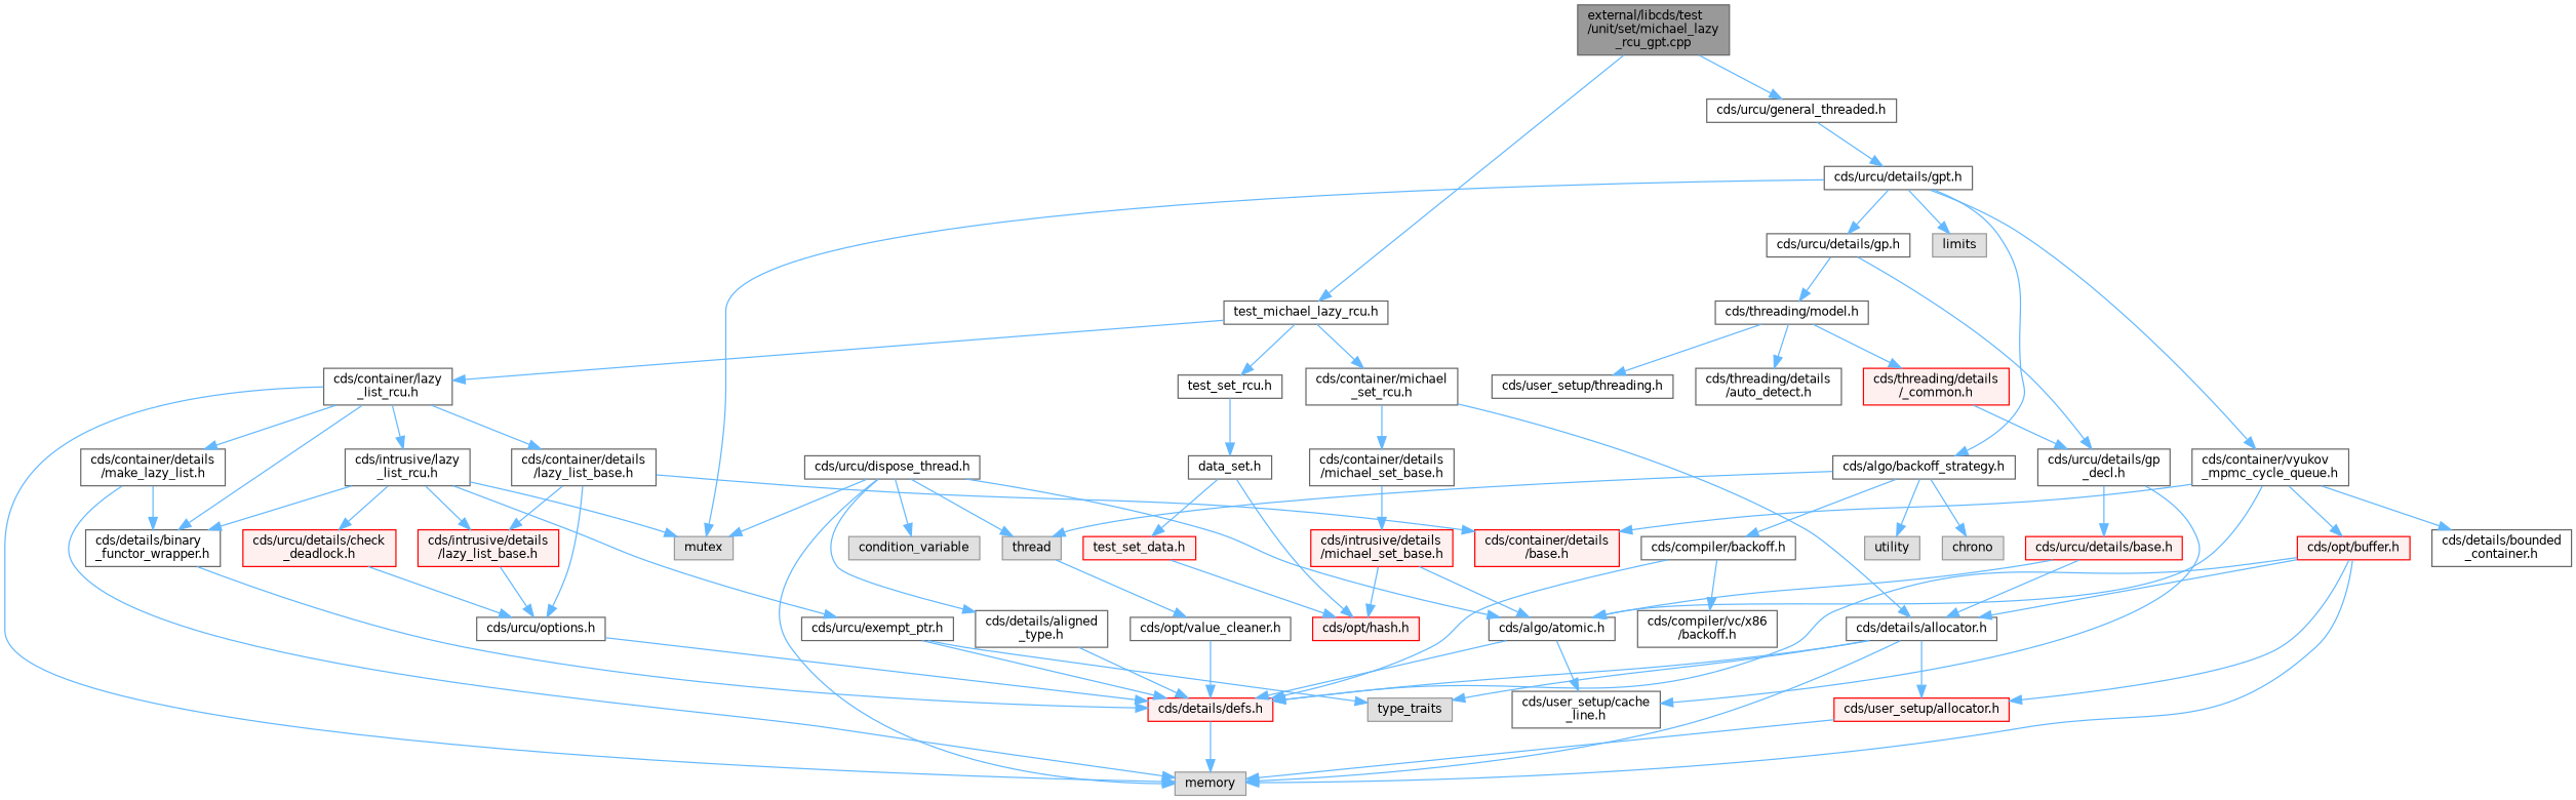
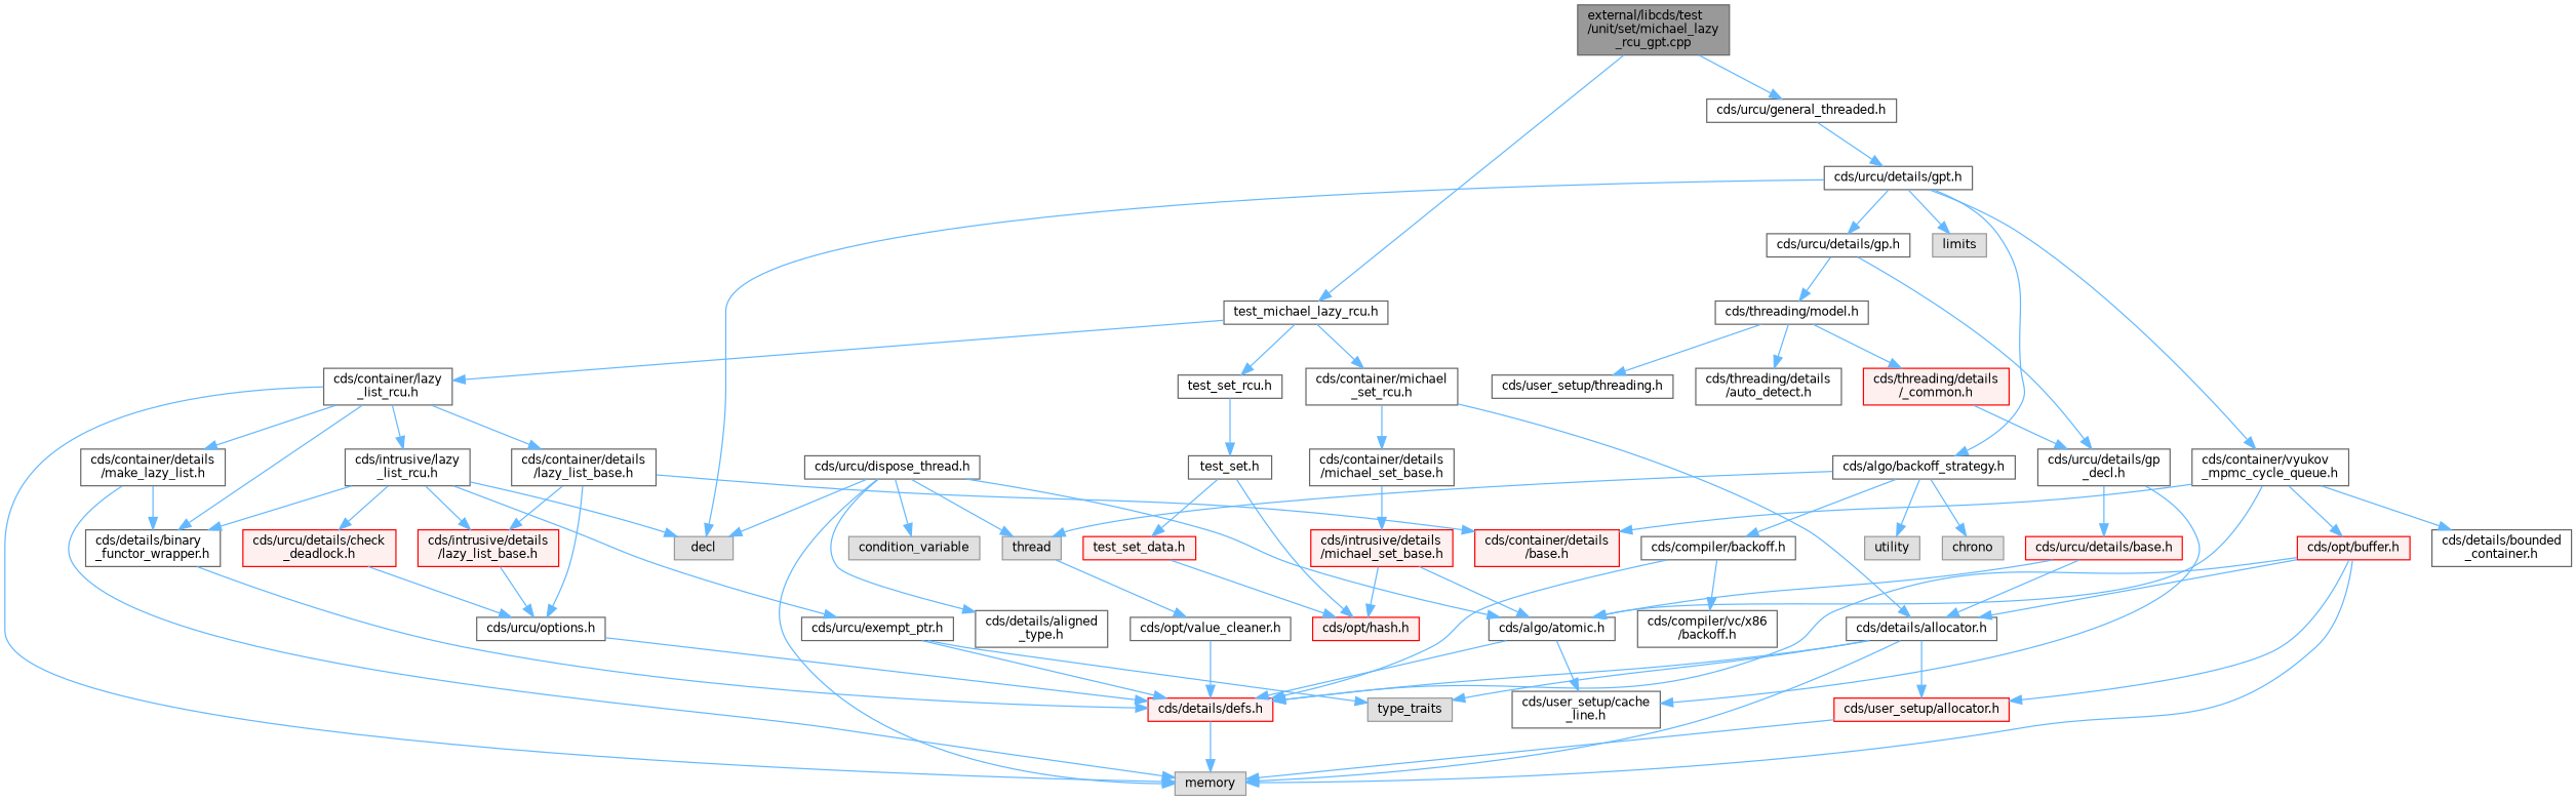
  digraph {
    node [color=grey40 fillcolor=white fontname=Helvetica fontsize=10 shape=box style=filled]
    edge [color=steelblue1 fontname=Helvetica fontsize=10 labelfontname=Helvetica labelfontsize=10 style=solid]
    n1 [color=gray40 fillcolor=grey60 fontcolor=black height=0.2 label="external/libcds/test\l/unit/set/michael_lazy\l_rcu_gpt.cpp" width=0.4]
    n2 [height=0.2 label="cds/urcu/general_threaded.h" width=0.4]
    n3 [height=0.2 label="test_michael_lazy_rcu.h" width=0.4]
    n4 [height=0.2 label="cds/urcu/details/gpt.h" width=0.4]
    n5 [height=0.2 label="test_set_rcu.h" width=0.4]
    n6 [height=0.2 label="cds/container/lazy\l_list_rcu.h" width=0.4]
    n7 [height=0.2 label="cds/container/michael\l_set_rcu.h" width=0.4]
-   n8 [color=grey60 fillcolor="#E0E0E0" height=0.2 label=mutex width=0.4]
+   n8 [color=grey60 fillcolor="#E0E0E0" height=0.2 label=decl width=0.4]
    n9 [color=grey60 fillcolor="#E0E0E0" height=0.2 label=limits width=0.4]
    n10 [height=0.2 label="cds/urcu/details/gp.h" width=0.4]
    n11 [height=0.2 label="cds/algo/backoff_strategy.h" width=0.4]
    n12 [height=0.2 label="cds/container/vyukov\l_mpmc_cycle_queue.h" width=0.4]
    n13 [height=0.2 label="cds/urcu/details/gp\l_decl.h" width=0.4]
    n14 [height=0.2 label="cds/threading/model.h" width=0.4]
    n15 [height=0.2 label="cds/urcu/dispose_thread.h" width=0.4]
    n16 [height=0.2 label="cds/algo/atomic.h" width=0.4]
    n17 [color=grey60 fillcolor="#E0E0E0" height=0.2 label=memory width=0.4]
    n18 [color=grey60 fillcolor="#E0E0E0" height=0.2 label=thread width=0.4]
    n19 [color=grey60 fillcolor="#E0E0E0" height=0.2 label=condition_variable width=0.4]
    n20 [height=0.2 label="cds/details/aligned\l_type.h" width=0.4]
    n21 [color=grey60 fillcolor="#E0E0E0" height=0.2 label=utility width=0.4]
    n22 [color=grey60 fillcolor="#E0E0E0" height=0.2 label=chrono width=0.4]
    n23 [height=0.2 label="cds/compiler/backoff.h" width=0.4]
    n24 [color=red fillcolor="#FFF0F0" height=0.2 label="cds/container/details\l/base.h" width=0.4]
    n25 [color=red fillcolor="#FFF0F0" height=0.2 label="cds/opt/buffer.h" width=0.4]
    n26 [height=0.2 label="cds/details/bounded\l_container.h" width=0.4]
    n27 [color=red fillcolor="#FFF0F0" height=0.2 label="cds/urcu/details/base.h" width=0.4]
    n28 [height=0.2 label="cds/user_setup/cache\l_line.h" width=0.4]
    n29 [color=red fillcolor="#FFF0F0" height=0.2 label="cds/threading/details\l/_common.h" width=0.4]
    n30 [height=0.2 label="cds/user_setup/threading.h" width=0.4]
    n31 [height=0.2 label="cds/threading/details\l/auto_detect.h" width=0.4]
    n32 [height=0.2 label="cds/details/allocator.h" width=0.4]
    n33 [color=red fillcolor="#FFF0F0" height=0.2 label="cds/details/defs.h" width=0.4]
    n34 [color=grey60 fillcolor="#E0E0E0" height=0.2 label=type_traits width=0.4]
    n35 [color=red fillcolor="#FFF0F0" height=0.2 label="cds/user_setup/allocator.h" width=0.4]
    n36 [height=0.2 label="cds/opt/value_cleaner.h" width=0.4]
    n37 [height=0.2 label="cds/compiler/vc/x86\l/backoff.h" width=0.4]
-   n38 [height=0.2 label="data_set.h" width=0.4]
+   n38 [height=0.2 label="test_set.h" width=0.4]
    n39 [height=0.2 label="cds/container/details\l/lazy_list_base.h" width=0.4]
    n40 [height=0.2 label="cds/intrusive/lazy\l_list_rcu.h" width=0.4]
    n41 [height=0.2 label="cds/details/binary\l_functor_wrapper.h" width=0.4]
    n42 [height=0.2 label="cds/container/details\l/make_lazy_list.h" width=0.4]
    n43 [height=0.2 label="cds/container/details\l/michael_set_base.h" width=0.4]
    n44 [color=red fillcolor="#FFF0F0" height=0.2 label="test_set_data.h" width=0.4]
    n45 [color=red fillcolor="#FFF0F0" height=0.2 label="cds/opt/hash.h" width=0.4]
    n46 [color=red fillcolor="#FFF0F0" height=0.2 label="cds/intrusive/details\l/lazy_list_base.h" width=0.4]
    n47 [height=0.2 label="cds/urcu/options.h" width=0.4]
    n48 [color=red fillcolor="#FFF0F0" height=0.2 label="cds/urcu/details/check\l_deadlock.h" width=0.4]
    n49 [height=0.2 label="cds/urcu/exempt_ptr.h" width=0.4]
    n50 [color=red fillcolor="#FFF0F0" height=0.2 label="cds/intrusive/details\l/michael_set_base.h" width=0.4]
    n1 -> n2
    n1 -> n3
    n2 -> n4
    n3 -> n5
    n3 -> n6
    n3 -> n7
    n4 -> n8
    n4 -> n9
    n4 -> n10
    n4 -> n11
    n4 -> n12
    n5 -> n38
    n6 -> n17
    n6 -> n39
    n6 -> n40
    n6 -> n41
    n6 -> n42
    n7 -> n32
    n7 -> n43
    n10 -> n13
    n10 -> n14
    n11 -> n18
    n11 -> n21
    n11 -> n22
    n11 -> n23
    n12 -> n16
    n12 -> n24
    n12 -> n25
    n12 -> n26
    n13 -> n27
    n13 -> n28
    n14 -> n29
    n14 -> n30
    n14 -> n31
    n15 -> n8
    n15 -> n16
    n15 -> n17
    n15 -> n18
    n15 -> n19
    n15 -> n20
    n16 -> n28
    n16 -> n33
    n18 -> n36
-   n20 -> n33
    n23 -> n33
    n23 -> n37
    n25 -> n17
    n25 -> n32
    n25 -> n33
    n25 -> n35
    n27 -> n16
    n27 -> n32
    n29 -> n13
    n32 -> n17
    n32 -> n33
    n32 -> n34
    n32 -> n35
    n33 -> n17
    n35 -> n17
    n36 -> n33
    n38 -> n44
    n38 -> n45
    n39 -> n24
    n39 -> n46
    n39 -> n47
    n40 -> n8
    n40 -> n41
    n40 -> n46
    n40 -> n48
    n40 -> n49
    n41 -> n33
    n42 -> n17
    n42 -> n41
    n43 -> n50
    n44 -> n45
    n46 -> n47
    n47 -> n33
    n48 -> n47
    n49 -> n33
    n49 -> n34
    n50 -> n16
    n50 -> n45
  }
